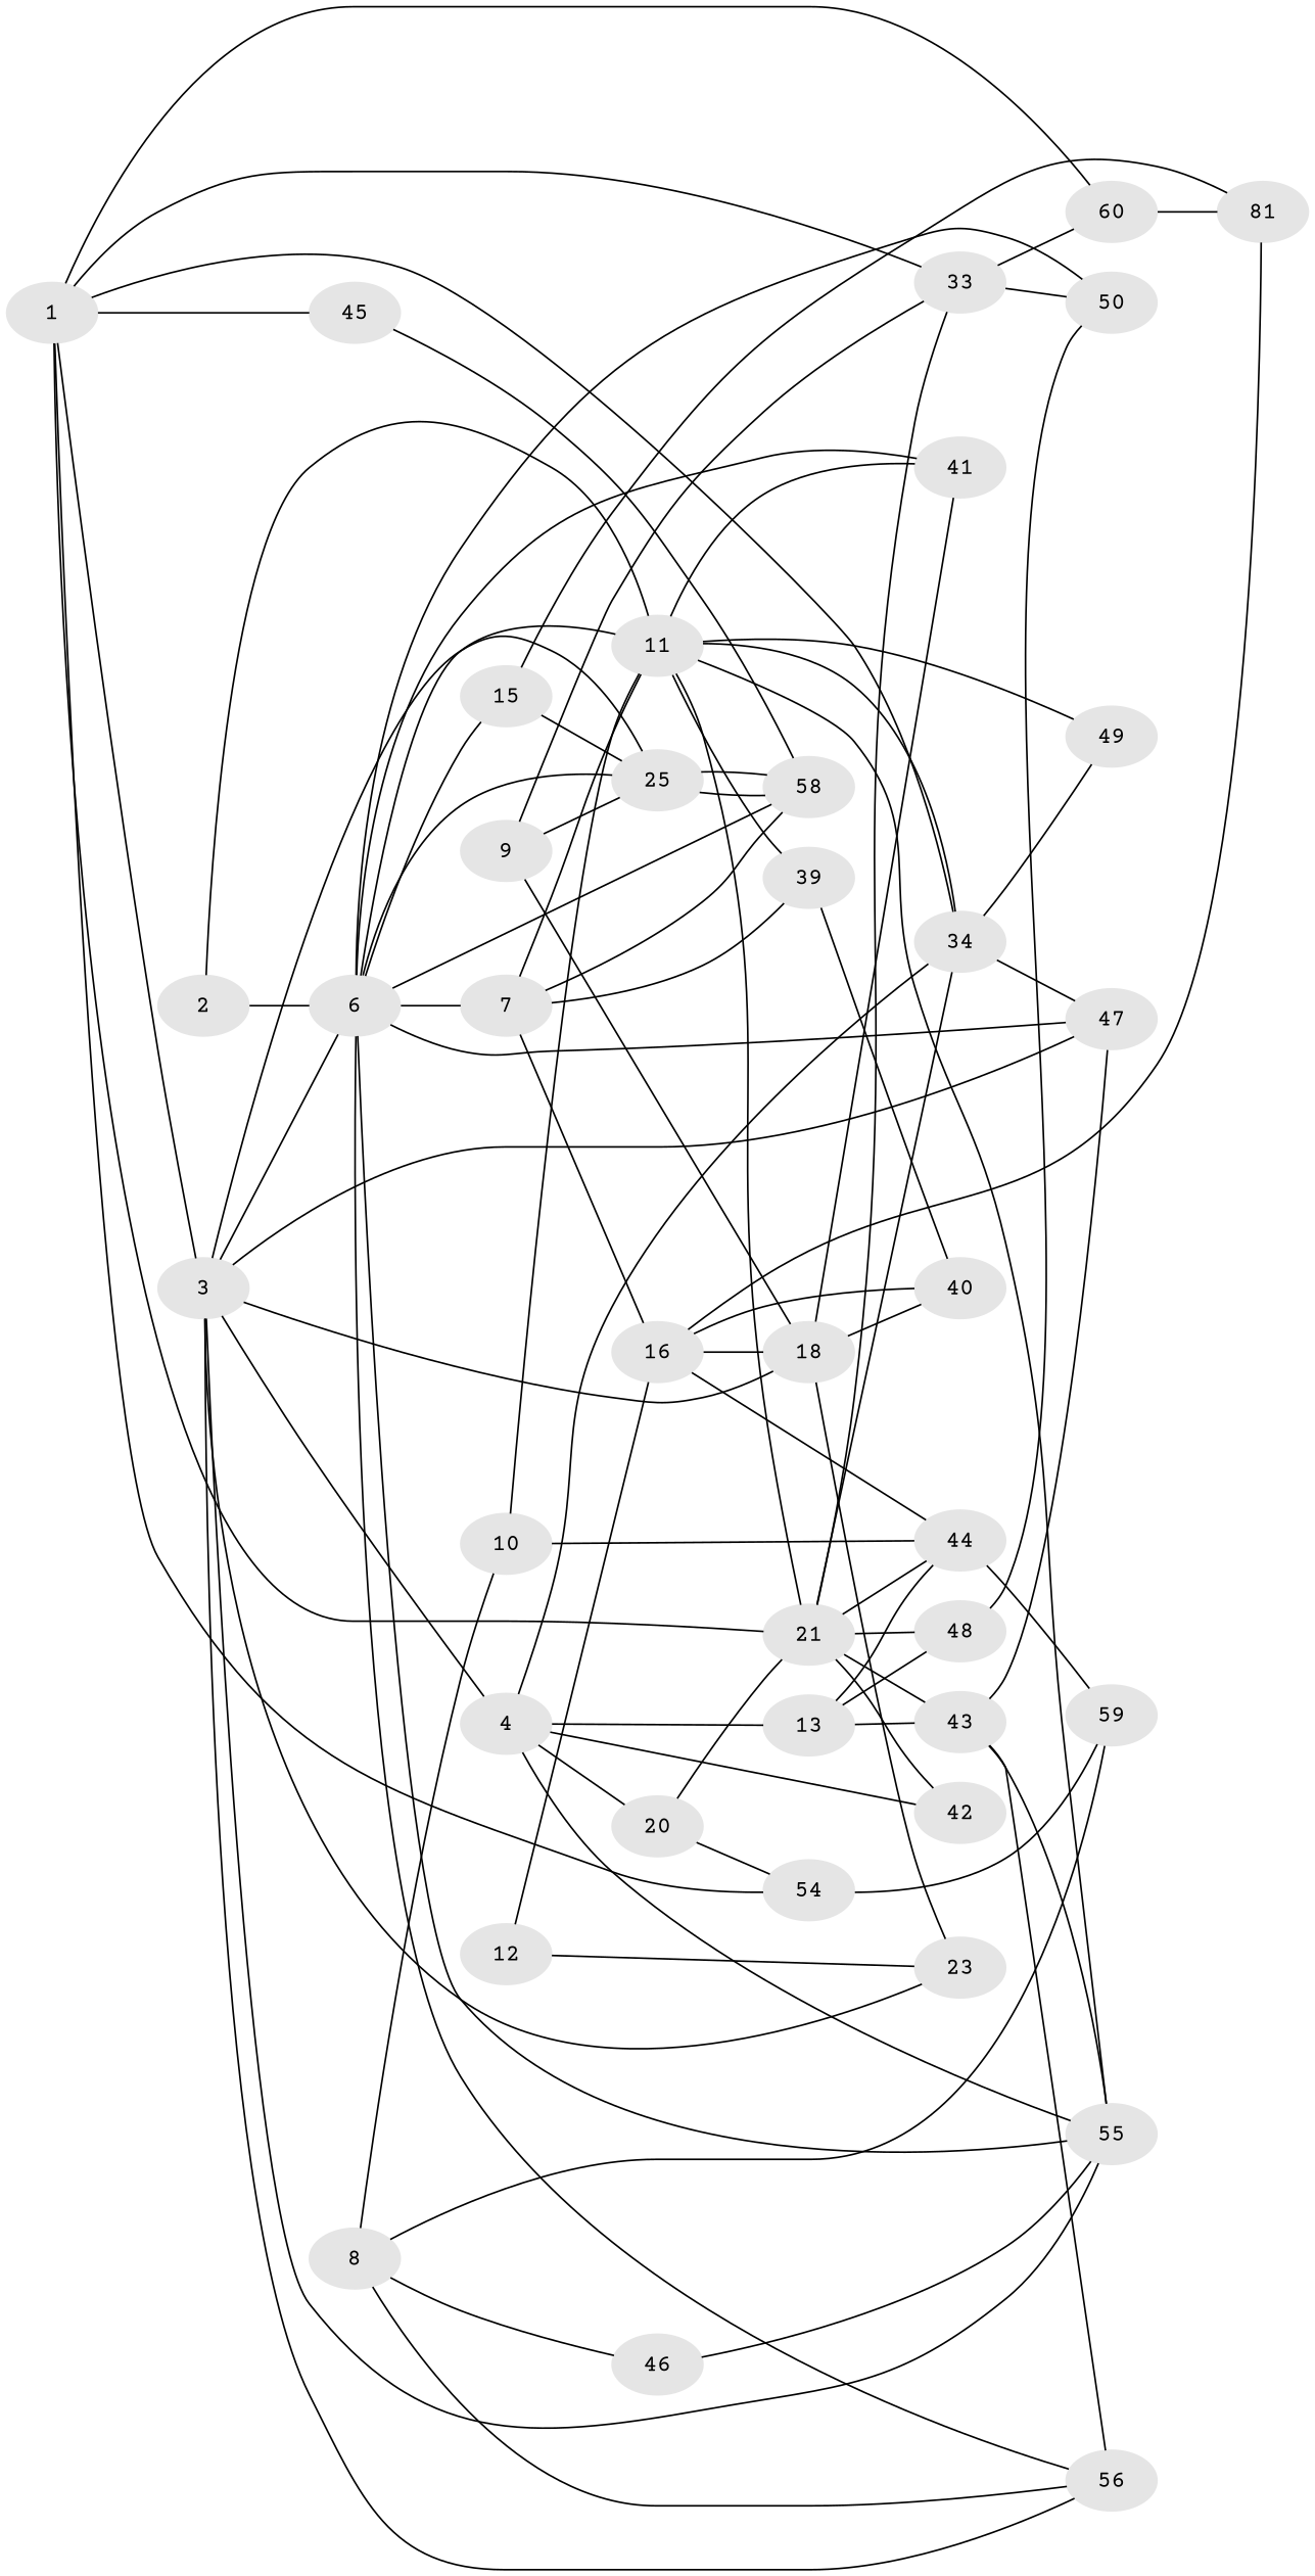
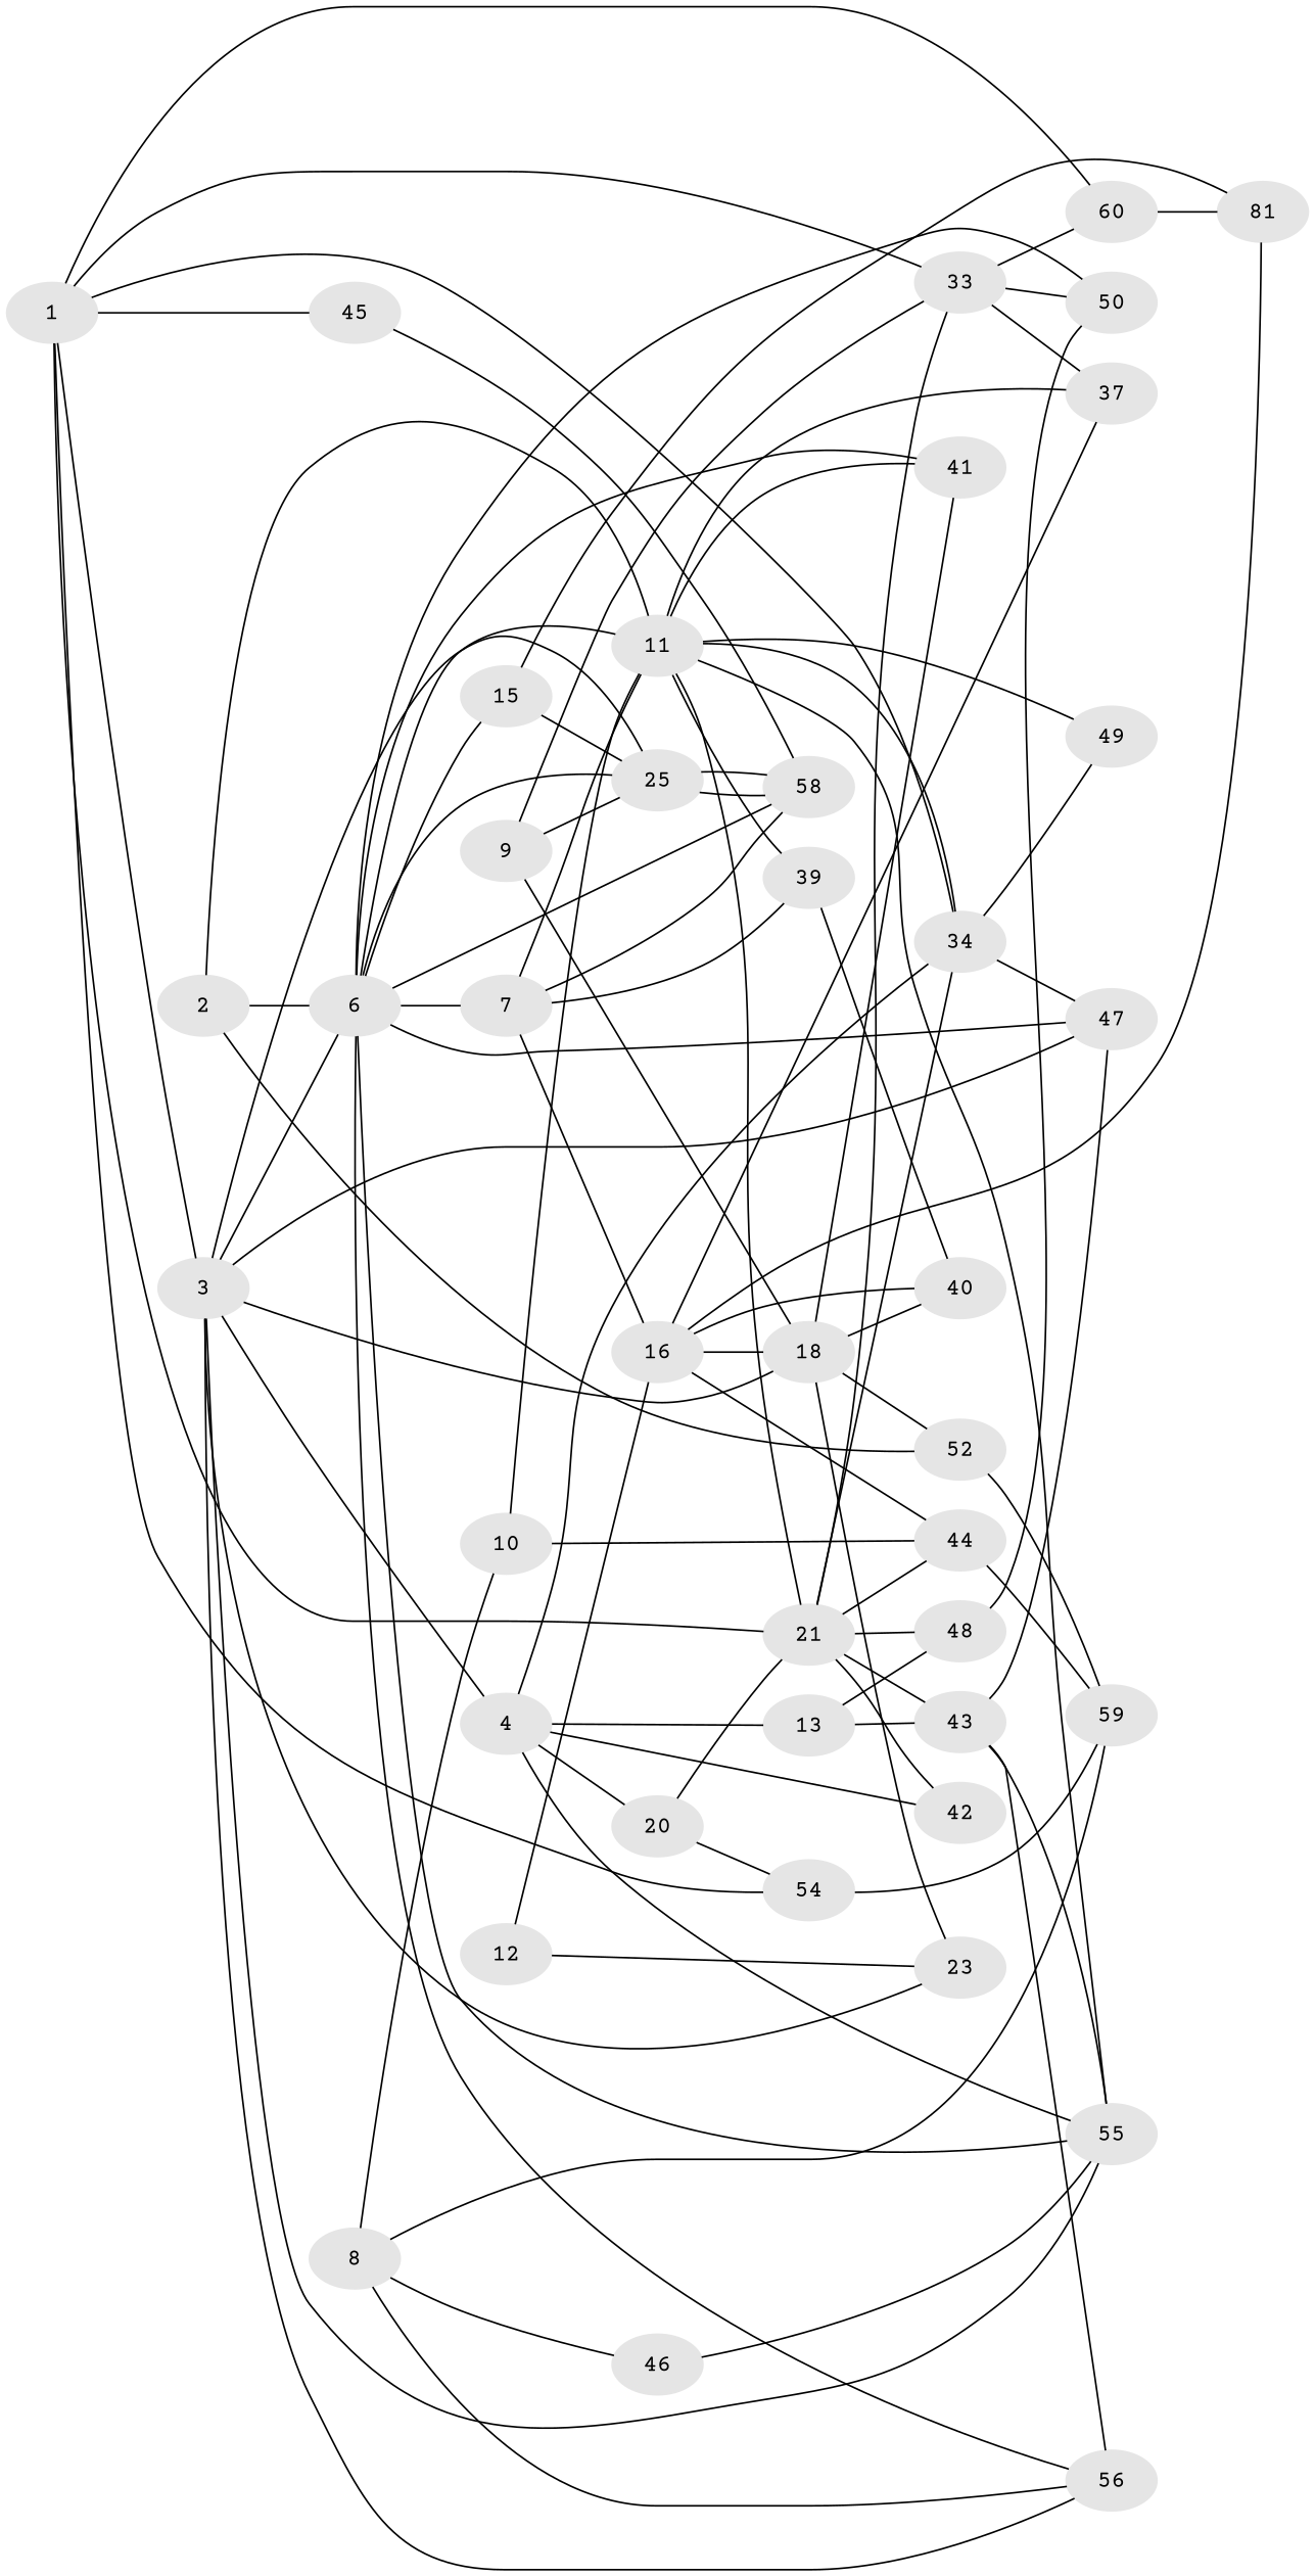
  graph {
    fontname="Courier Prime"
    rankdir=LR
    node [color=gray90 fontname="Courier Prime" style=filled]
    edge [fontname="Courier Prime"]
    1 [super="+14"]
    3 [super="+17"]
    21 [super="+24"]
    33
    34
    45
    54
    60
    6 [super="+38+26"]
    4 [super="+5"]
    18 [super="+53"]
    23
    25
    47
    55
    56
    42
    44 [super="+51"]
    43
    48
    50
+   37
    49
    58
    59
    n26 [label=81]
    11 [super="+57+35"]
    7 [super="+31"]
    15
    41
    2
+   52
    39
    13 [super="+32"]
    20
    40
    16 [super="+19+62"]
    8
    10
    46
    9
    12
    1 -- 3
    1 -- 21
    1 -- 33
    1 -- 34
    1 -- 45
    1 -- 54
    1 -- 60
    3 -- 6 [weight=2]
    3 -- 4
    3 -- 18
    3 -- 23
    3 -- 25
    3 -- 47
    3 -- 55
    3 -- 56
    21 -- 33
    21 -- 34
    21 -- 42
    21 -- 44
    21 -- 43
    21 -- 48 [weight=2]
    33 -- 60
    33 -- 50
+   33 -- 37
    34 -- 47
    34 -- 49
    45 -- 58
    54 -- 59
    60 -- n26
    6 -- 25
    6 -- 47 [weight=2]
    6 -- 55
    6 -- 56
    6 -- 50
    6 -- 58
    6 -- 11
    6 -- 7
    6 -- 15
    6 -- 41
    4 -- 34
    4 -- 55
    4 -- 42
    4 -- 13
    4 -- 20
    18 -- 23
    18 -- 41
+   18 -- 52
    18 -- 40
    25 -- 58
    25 -- 58
    44 -- 59
    43 -- 47
    43 -- 55
    43 -- 56
    48 -- 50
    11 -- 21
    11 -- 34
    11 -- 55
+   11 -- 37
    11 -- 49
    11 -- 41
    11 -- 39
    7 -- 58
    7 -- 11
    7 -- 39 [weight=2]
    7 -- 16
    15 -- 25
    15 -- n26
    2 -- 6
    2 -- 11
+   2 -- 52
+   52 -- 59
    39 -- 40
-   13 -- 44
    13 -- 43
    13 -- 48
    20 -- 21
    20 -- 54
    16 -- 18
    16 -- 44
+   16 -- 37
    16 -- n26
    16 -- 40
    8 -- 56
    8 -- 59
    8 -- 10
    8 -- 46
    10 -- 44
    10 -- 11
    46 -- 55
    9 -- 33
    9 -- 18
    9 -- 25
    12 -- 23
    12 -- 16 [weight=2]
  }
